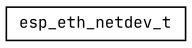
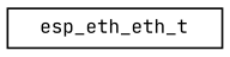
  digraph {
    rankdir=LR
    fontname="JetBrains Mono"
-   n1 [color=black fillcolor=white fontname="JetBrains Mono" fontsize=10 height=0.2 label=esp_eth_netdev_t shape=record style=filled width=0.4]
+   n1 [color=black fillcolor=white fontname="JetBrains Mono" fontsize=10 height=0.2 label=esp_eth_eth_t shape=record style=filled width=0.4]
  }
